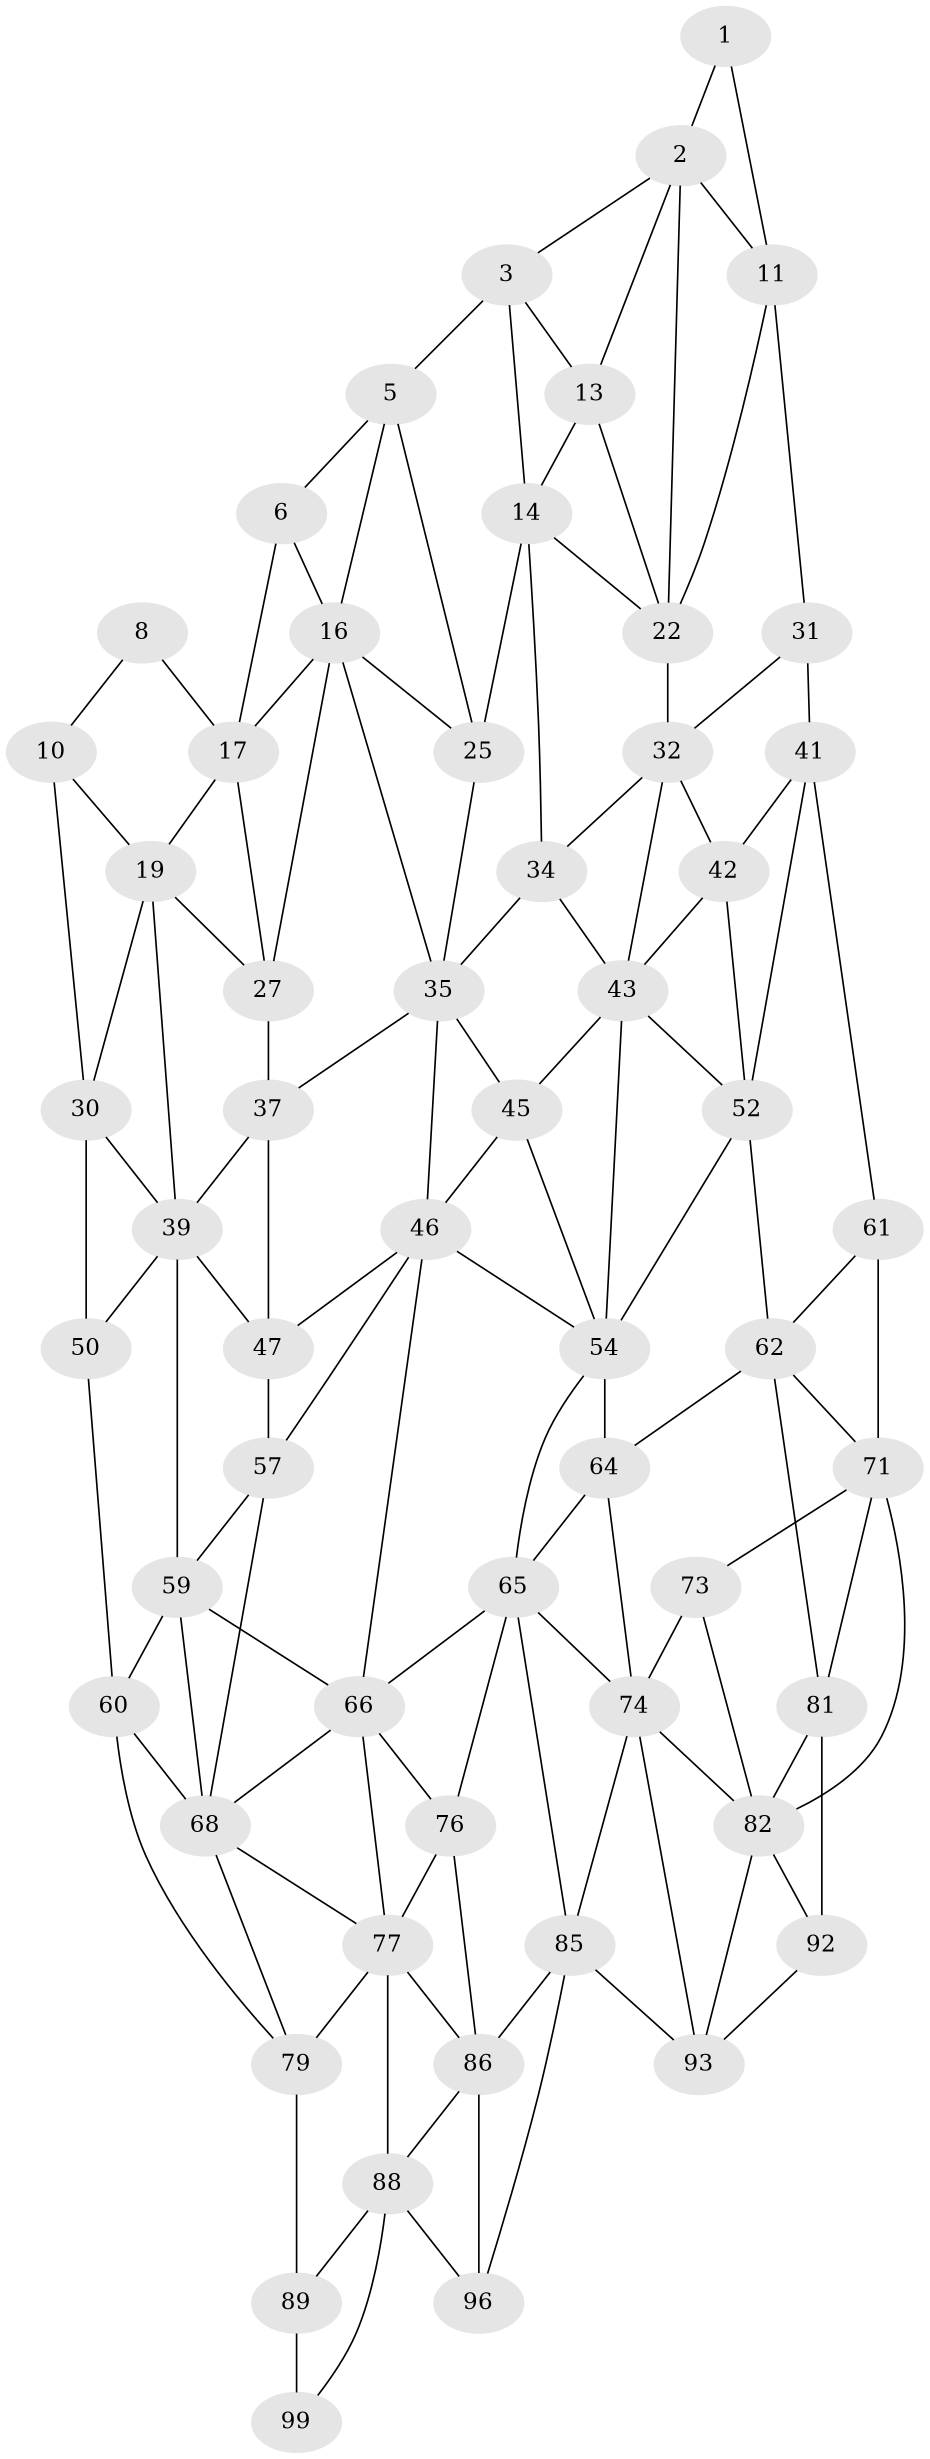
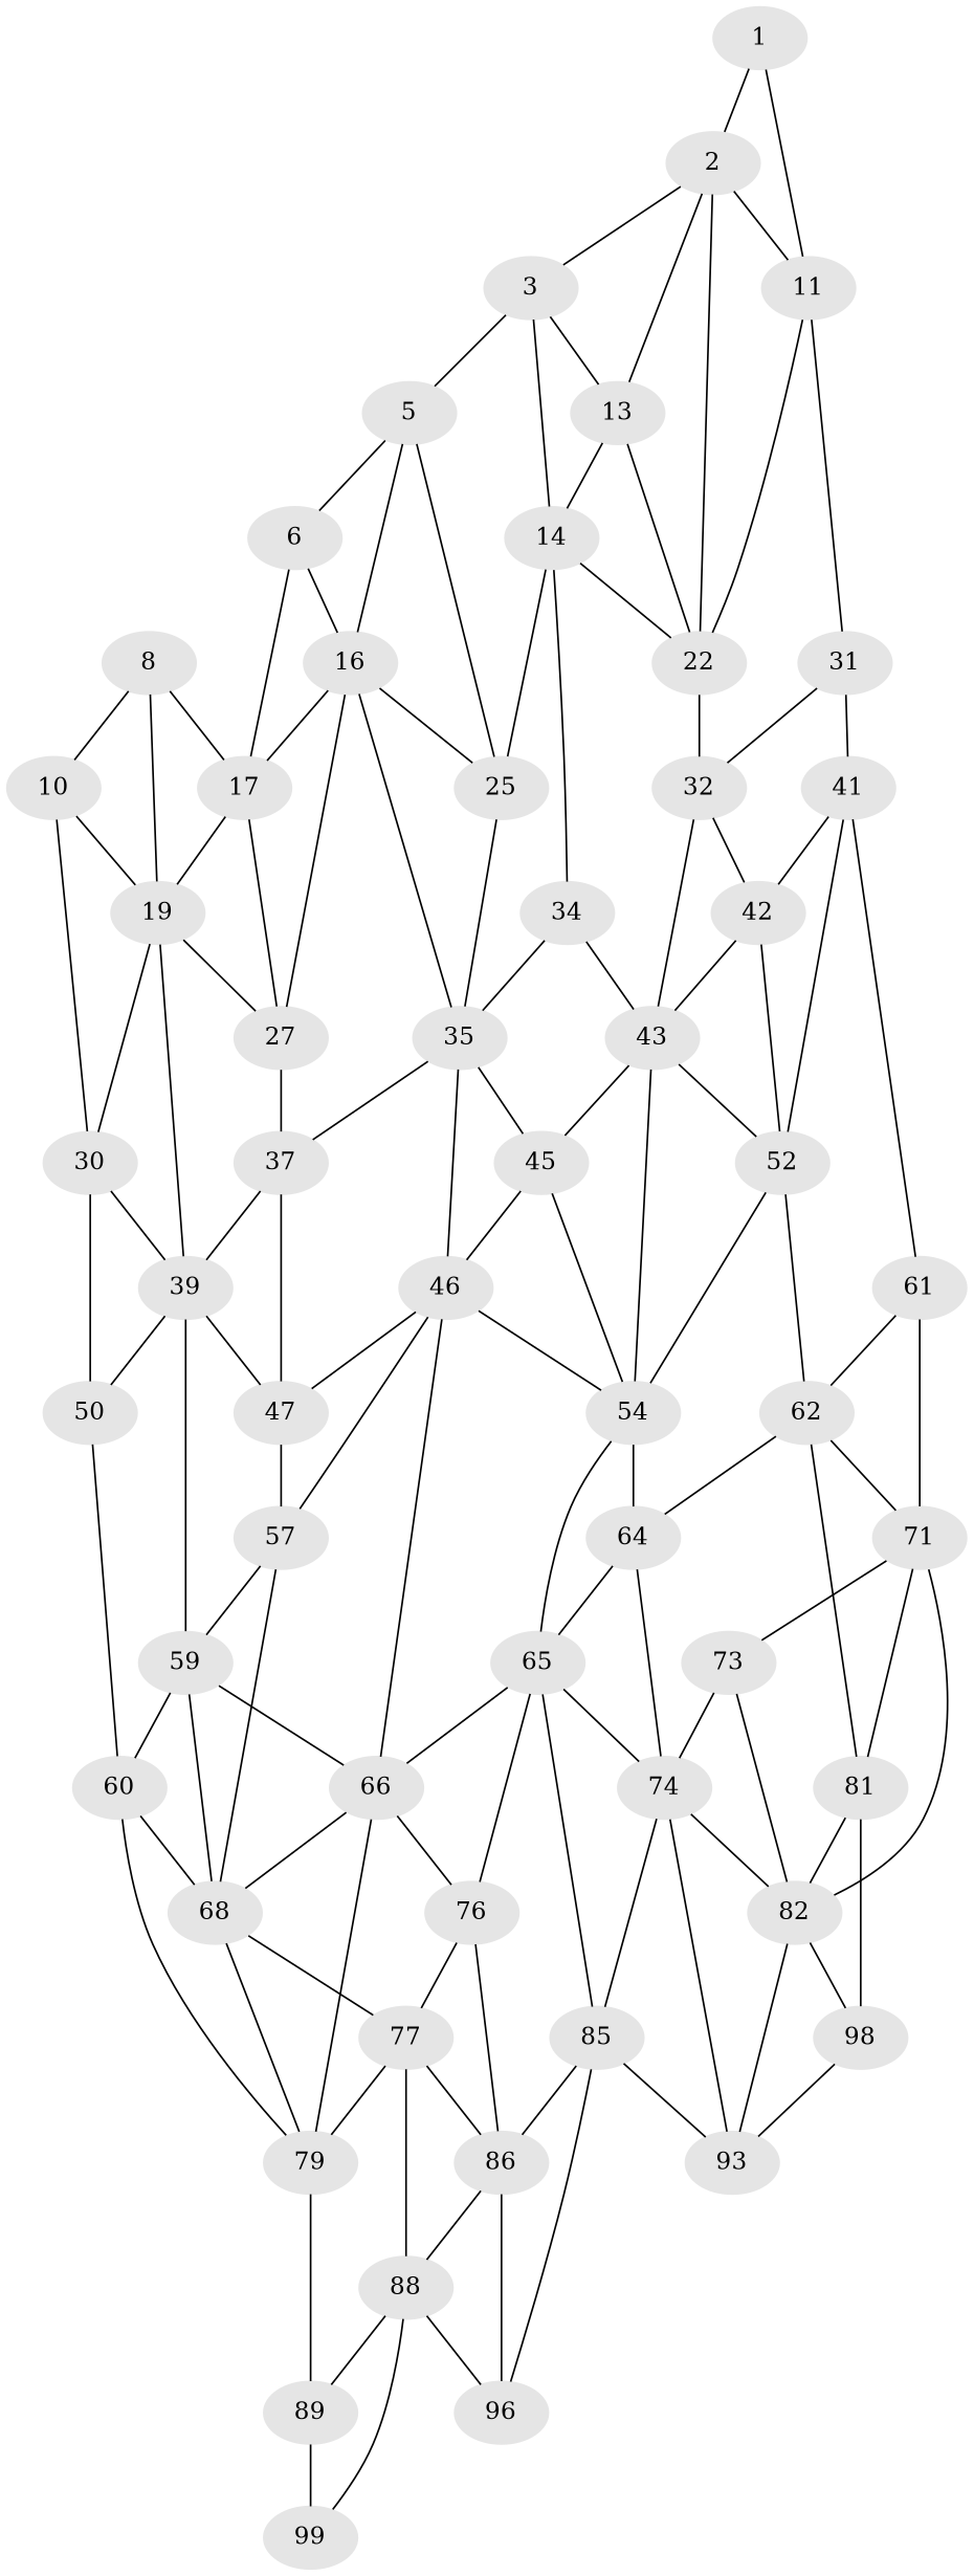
  graph {
    node [color=gray90 style=filled]
    2 [super="+12"]
    11 [super="+21"]
    3 [super="+4"]
    13
    22 [super="+23"]
    1
    31
    5 [super="+15"]
    14 [super="+24"]
    32 [super="+33"]
    6 [super="+7"]
    16 [super="+26"]
    25
    34
    17 [super="+18"]
    27 [super="+28"]
    35 [super="+36"]
    8 [super="+9"]
    10 [super="+20"]
    19 [super="+29"]
    30 [super="+40"]
    39 [super="+49"]
    50
    41 [super="+51"]
    43 [super="+44"]
    37 [super="+38"]
    45
    46 [super="+56"]
    47 [super="+48"]
    59
    42
    60 [super="+70"]
    52 [super="+53"]
    61
    54 [super="+55"]
    57 [super="+58"]
    66 [super="+67"]
    68 [super="+69"]
    62 [super="+63"]
    71 [super="+72"]
    64
    65 [super="+75"]
    76
    77 [super="+78"]
    79 [super="+80"]
    81 [super="+91"]
    74 [super="+84"]
    85 [super="+95"]
    89 [super="+90"]
    73
    82 [super="+83"]
    93 [super="+94"]
    86 [super="+87"]
    96 [super="+97"]
    88 [super="+98"]
-   92
+   92 [label=98]
    99 [super="+100"]
    2 -- 11
    2 -- 3
    2 -- 13
    2 -- 22
    11 -- 22
    11 -- 31
    3 -- 13
    3 -- 5
    3 -- 14
    13 -- 22
    13 -- 14
    22 -- 32 [weight=2]
    1 -- 2
    1 -- 11
    31 -- 32
    31 -- 41
    5 -- 6
    5 -- 16
    5 -- 25
    14 -- 22
    14 -- 25
    14 -- 34
-   32 -- 34
    32 -- 43
    32 -- 42
    6 -- 16
    6 -- 17
    16 -- 25
    16 -- 17
    16 -- 27
    16 -- 35
    25 -- 35
    34 -- 35
    34 -- 43
    17 -- 27 [weight=2]
    17 -- 19
    27 -- 37 [weight=2]
    35 -- 37
    35 -- 45
    35 -- 46
    8 -- 17
    8 -- 10
+   8 -- 19
    10 -- 19
    10 -- 30
    19 -- 27
    19 -- 30
    19 -- 39
    30 -- 39
    30 -- 50
    39 -- 50
    39 -- 47
    39 -- 59
    50 -- 60
    41 -- 42
    41 -- 52
    41 -- 61
    43 -- 45
    43 -- 52
    43 -- 54
    37 -- 39
    37 -- 47 [weight=2]
    45 -- 46
    45 -- 54
    46 -- 47
    46 -- 54
    46 -- 57
    46 -- 66
    47 -- 57 [weight=2]
    59 -- 60
    59 -- 66
    59 -- 68
    42 -- 43
    42 -- 52
    60 -- 68
    60 -- 79
    52 -- 54
    52 -- 62 [weight=2]
    61 -- 62
    61 -- 71
    54 -- 64
    54 -- 65
    57 -- 59
    57 -- 68
    66 -- 68
    66 -- 76
-   66 -- 77
+   66 -- 79
    68 -- 77
    68 -- 79
    62 -- 71
    62 -- 64
    62 -- 81
    71 -- 81
    71 -- 73
    71 -- 82
    64 -- 65
    64 -- 74
    65 -- 66
    65 -- 76
    65 -- 74
    65 -- 85
    76 -- 77
    76 -- 86
    77 -- 79
    77 -- 86
    77 -- 88
    79 -- 89 [weight=2]
    81 -- 82
    81 -- 92
    74 -- 85
    74 -- 82
    74 -- 93
    85 -- 93
    85 -- 86
    85 -- 96
    89 -- 99 [weight=2]
    73 -- 74
    73 -- 82
    82 -- 93
    82 -- 92
    86 -- 96 [weight=2]
    86 -- 88
    88 -- 89
    88 -- 96
    88 -- 99
    92 -- 93
  }
